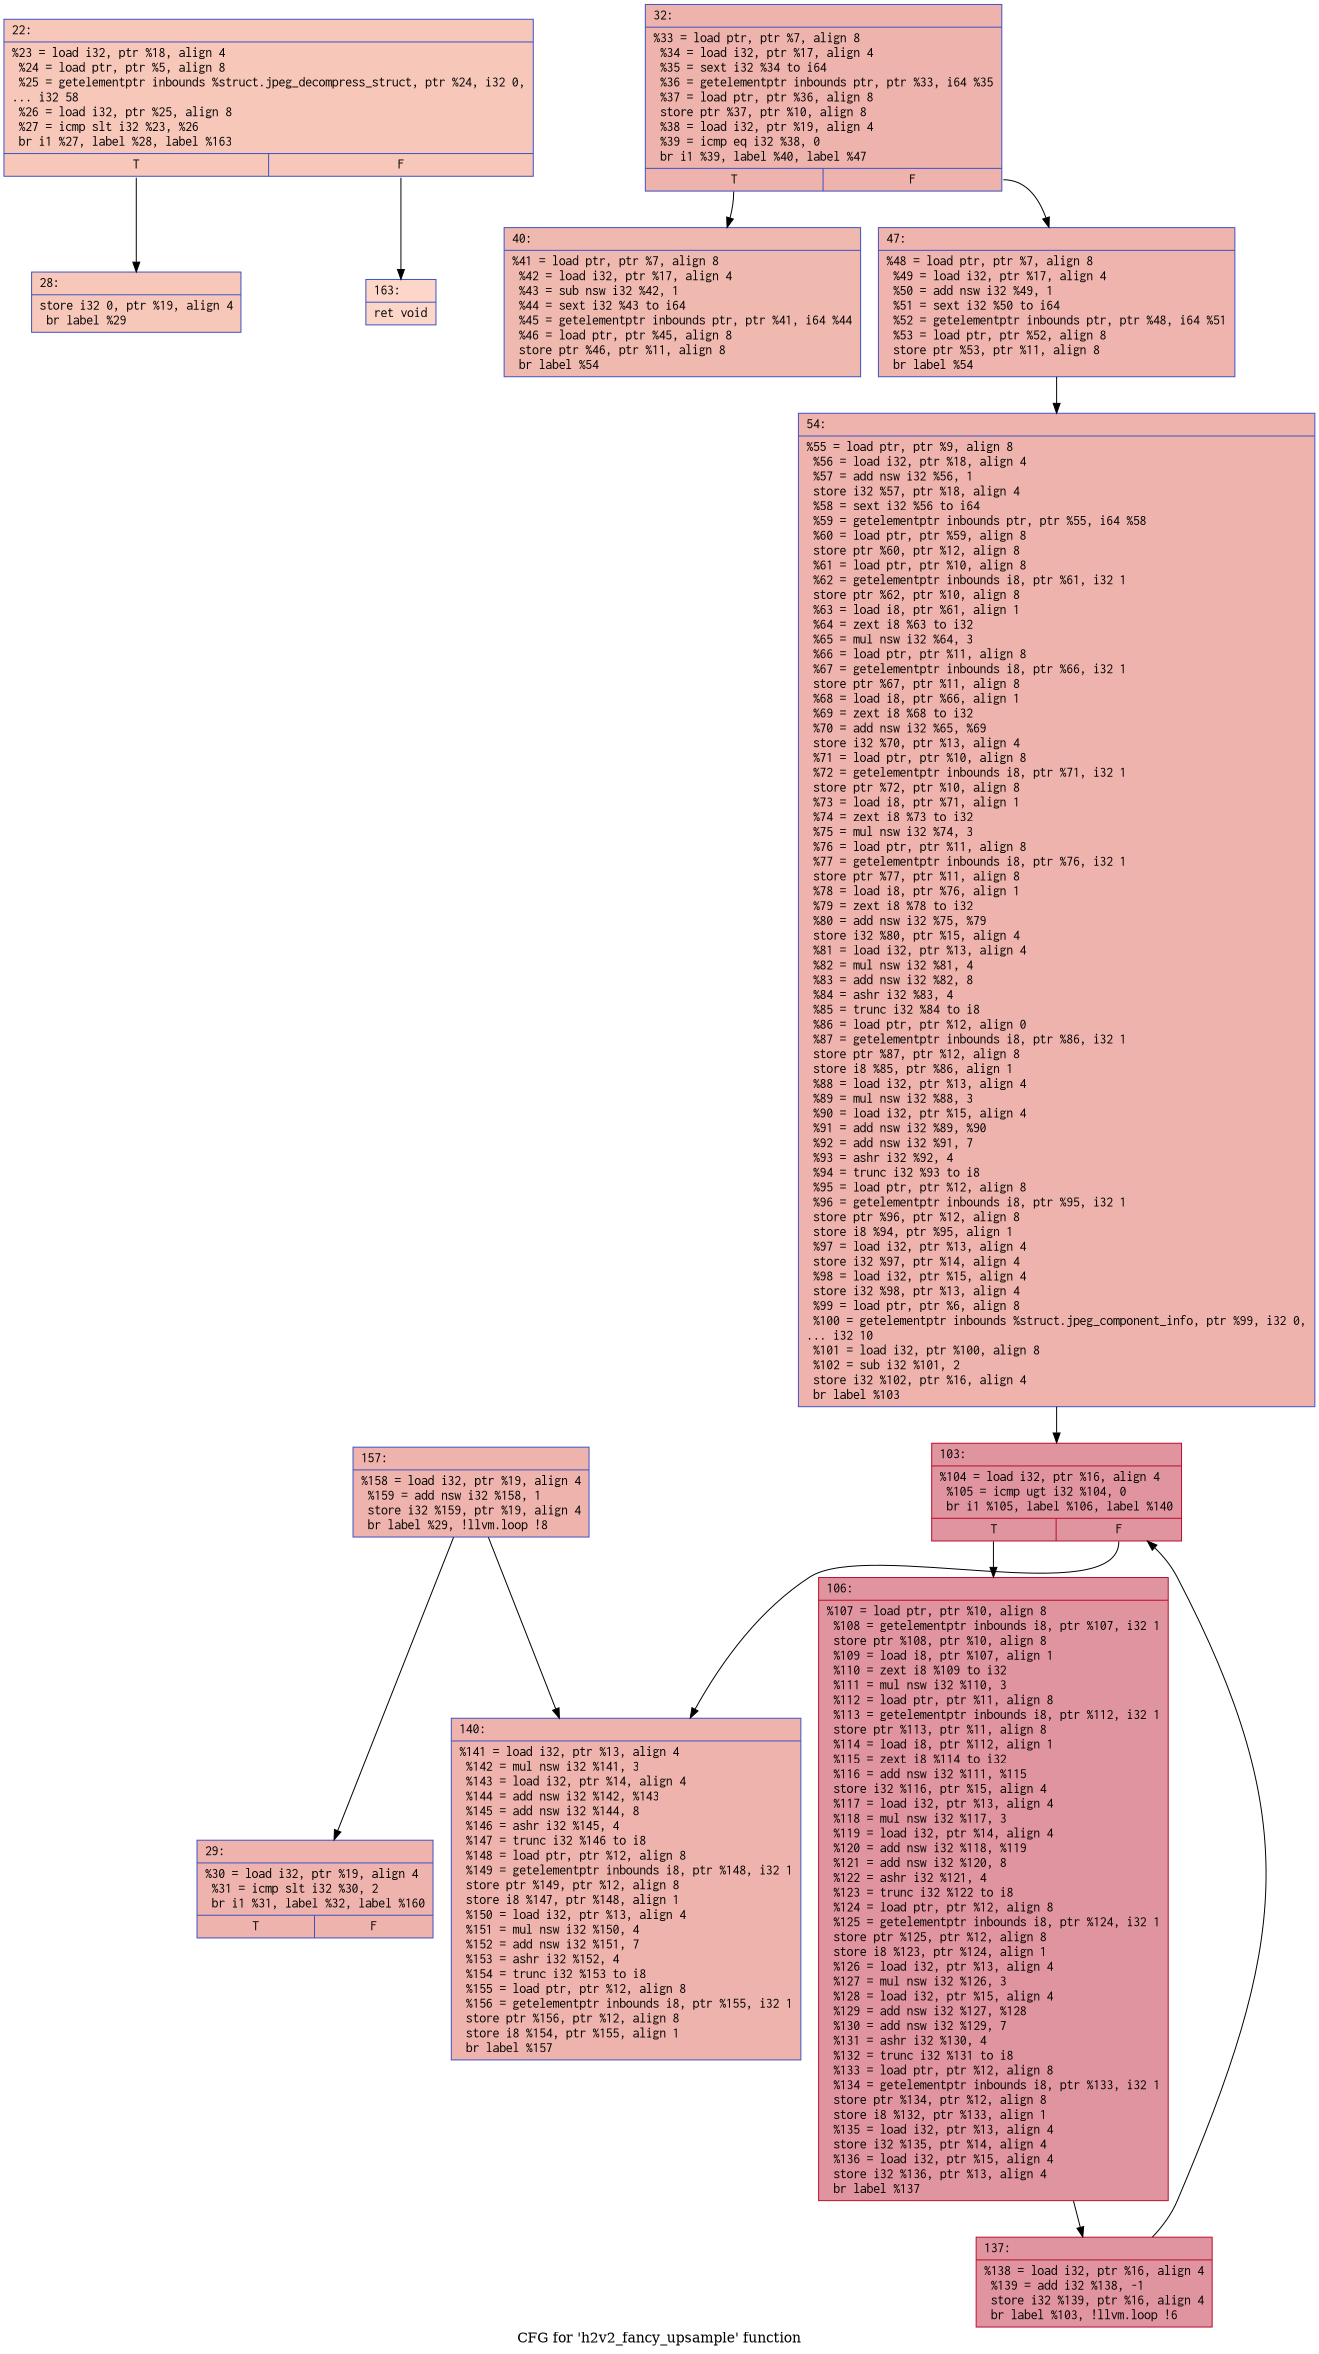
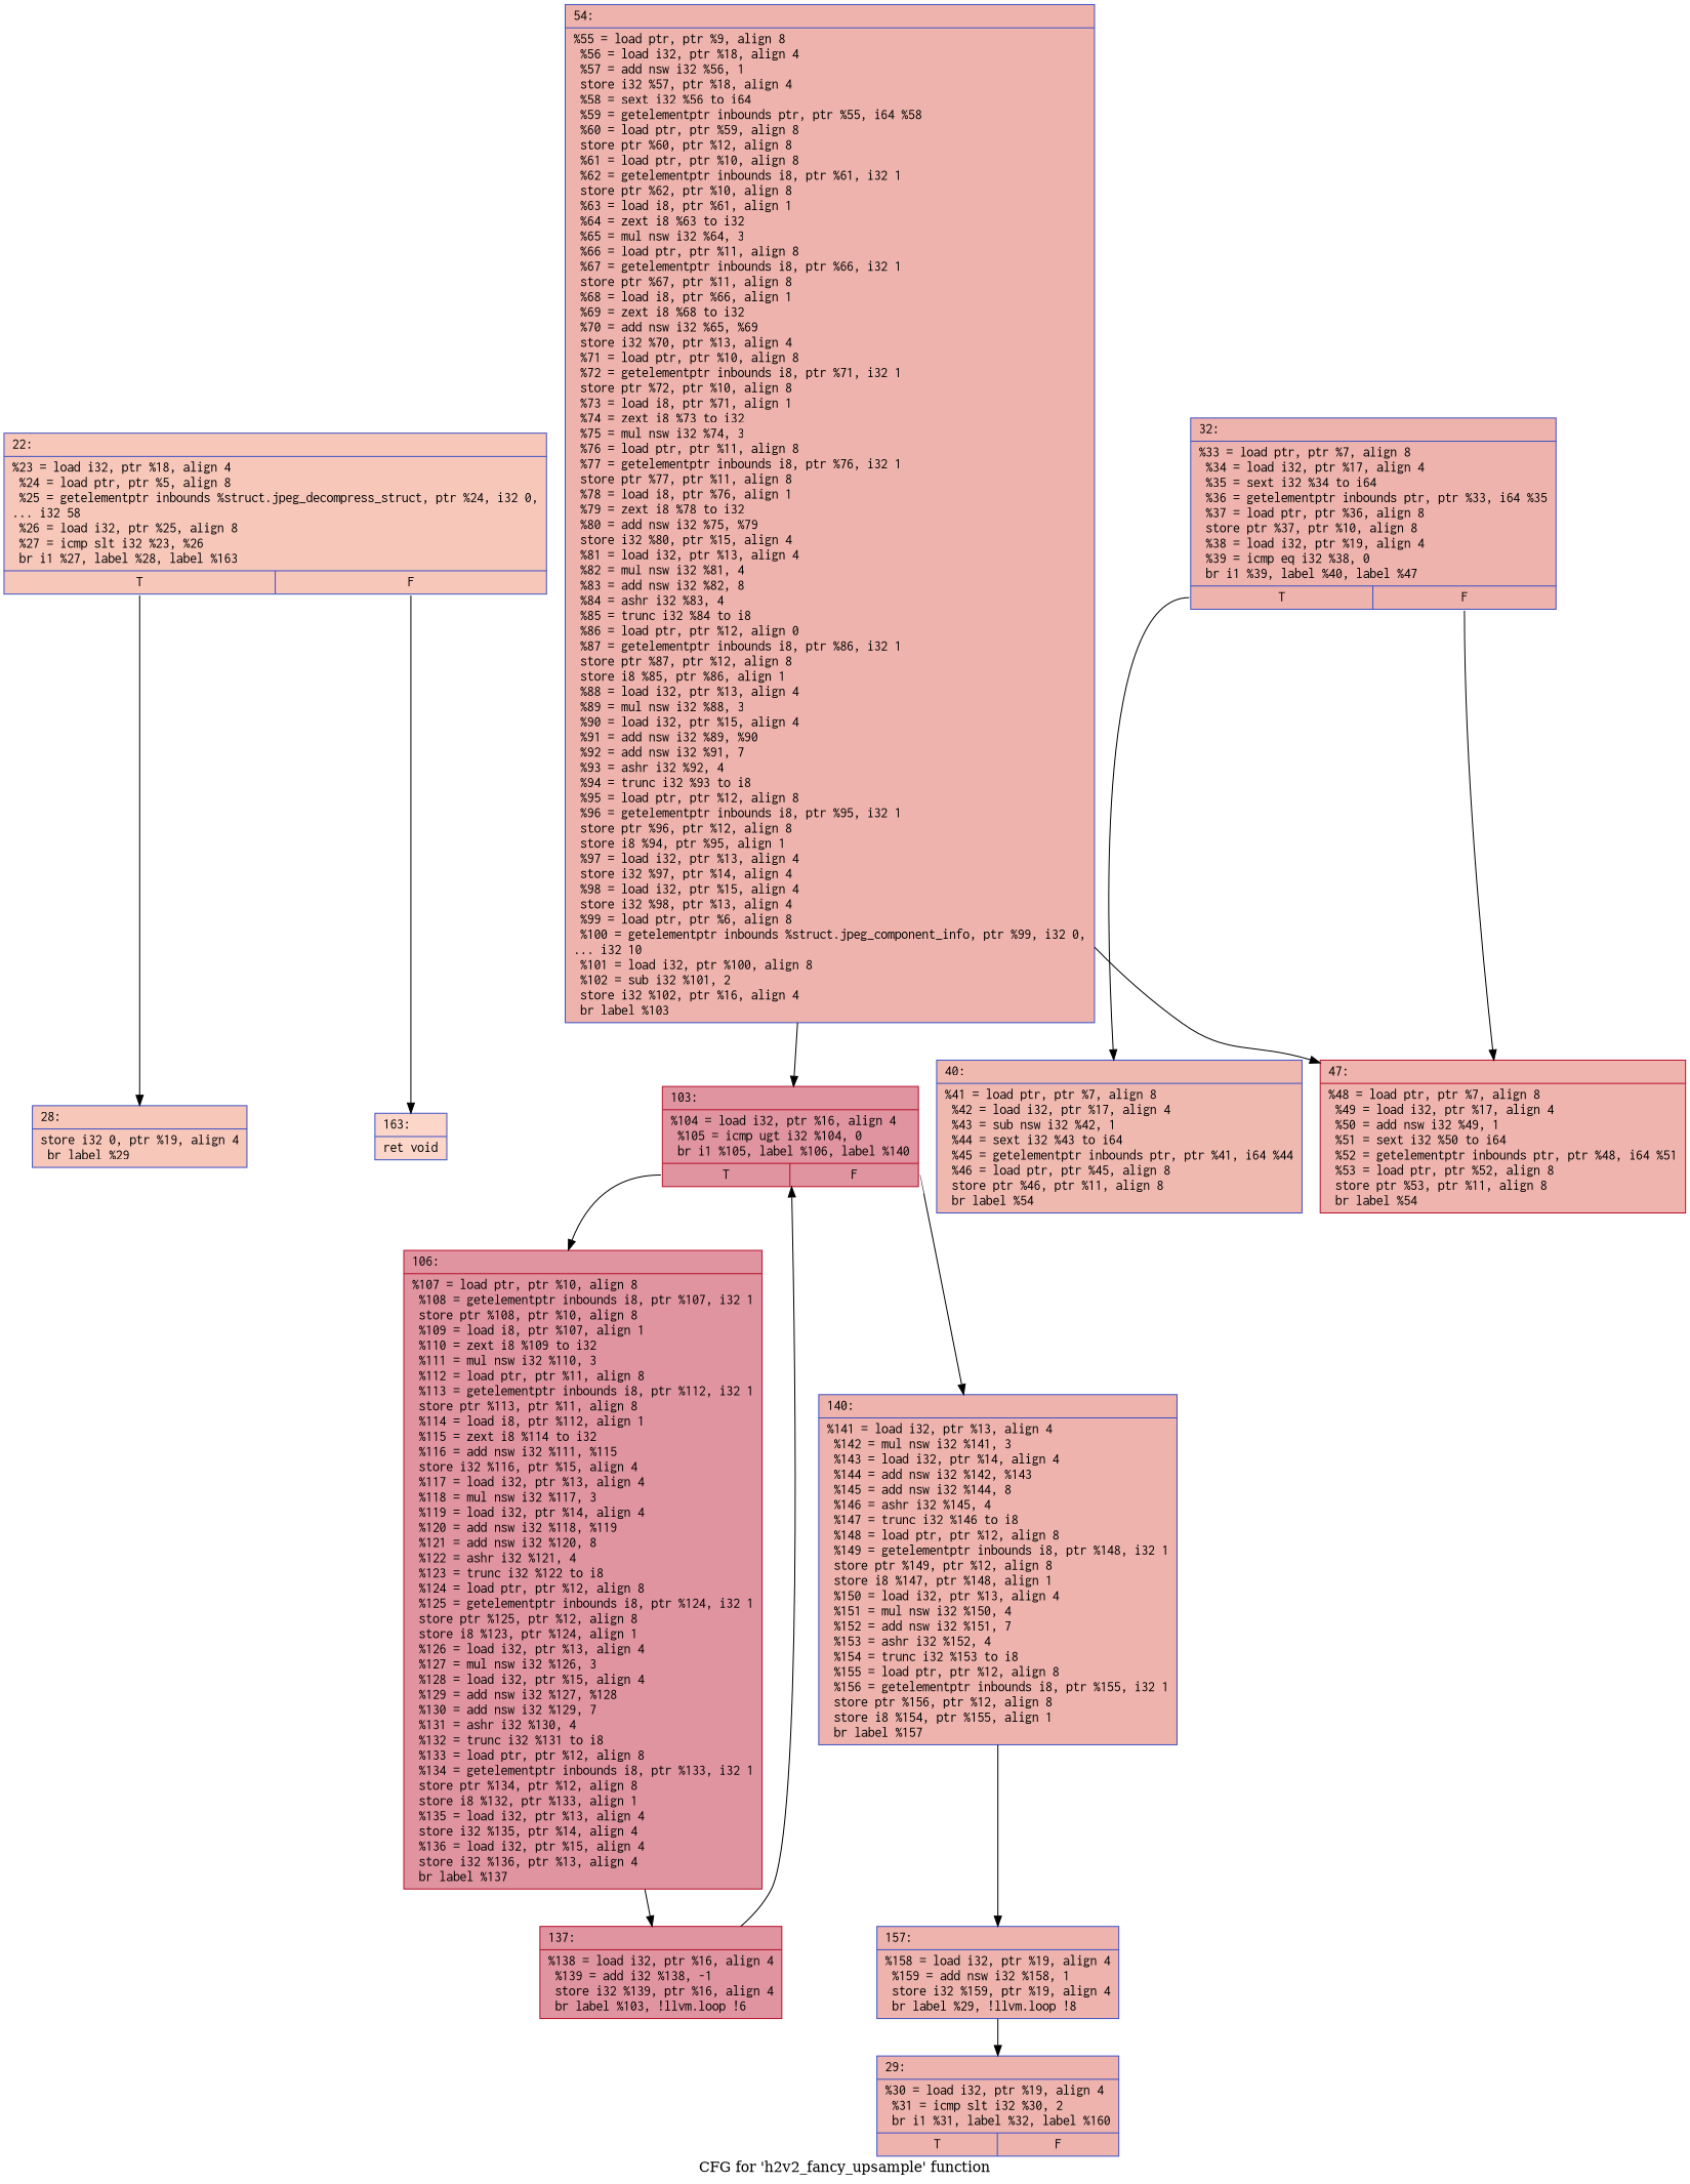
  digraph {
    label="CFG for 'h2v2_fancy_upsample' function"
    node [color="#3d50c3ff" fillcolor="#d6524470" fontname=Courier shape=record style=filled]
    n1 [fillcolor="#ec7f6370" label="{22:\l|  %23 = load i32, ptr %18, align 4\l  %24 = load ptr, ptr %5, align 8\l  %25 = getelementptr inbounds %struct.jpeg_decompress_struct, ptr %24, i32 0,\l... i32 58\l  %26 = load i32, ptr %25, align 8\l  %27 = icmp slt i32 %23, %26\l  br i1 %27, label %28, label %163\l|{<s0>T|<s1>F}}"]
    n2 [fillcolor="#ec7f6370" label="{28:\l|  store i32 0, ptr %19, align 4\l  br label %29\l}"]
    n3 [fillcolor="#f6a38570" label="{163:\l|  ret void\l}"]
    n4 [label="{29:\l|  %30 = load i32, ptr %19, align 4\l  %31 = icmp slt i32 %30, 2\l  br i1 %31, label %32, label %160\l|{<s0>T|<s1>F}}"]
    n5 [label="{32:\l|  %33 = load ptr, ptr %7, align 8\l  %34 = load i32, ptr %17, align 4\l  %35 = sext i32 %34 to i64\l  %36 = getelementptr inbounds ptr, ptr %33, i64 %35\l  %37 = load ptr, ptr %36, align 8\l  store ptr %37, ptr %10, align 8\l  %38 = load i32, ptr %19, align 4\l  %39 = icmp eq i32 %38, 0\l  br i1 %39, label %40, label %47\l|{<s0>T|<s1>F}}"]
    n6 [fillcolor="#de614d70" label="{40:\l|  %41 = load ptr, ptr %7, align 8\l  %42 = load i32, ptr %17, align 4\l  %43 = sub nsw i32 %42, 1\l  %44 = sext i32 %43 to i64\l  %45 = getelementptr inbounds ptr, ptr %41, i64 %44\l  %46 = load ptr, ptr %45, align 8\l  store ptr %46, ptr %11, align 8\l  br label %54\l}"]
-   n7 [fillcolor="#d8564670" label="{47:\l|  %48 = load ptr, ptr %7, align 8\l  %49 = load i32, ptr %17, align 4\l  %50 = add nsw i32 %49, 1\l  %51 = sext i32 %50 to i64\l  %52 = getelementptr inbounds ptr, ptr %48, i64 %51\l  %53 = load ptr, ptr %52, align 8\l  store ptr %53, ptr %11, align 8\l  br label %54\l}"]
+   n7 [color="#b70d28ff" fillcolor="#d8564670" label="{47:\l|  %48 = load ptr, ptr %7, align 8\l  %49 = load i32, ptr %17, align 4\l  %50 = add nsw i32 %49, 1\l  %51 = sext i32 %50 to i64\l  %52 = getelementptr inbounds ptr, ptr %48, i64 %51\l  %53 = load ptr, ptr %52, align 8\l  store ptr %53, ptr %11, align 8\l  br label %54\l}"]
    n8 [label="{54:\l|  %55 = load ptr, ptr %9, align 8\l  %56 = load i32, ptr %18, align 4\l  %57 = add nsw i32 %56, 1\l  store i32 %57, ptr %18, align 4\l  %58 = sext i32 %56 to i64\l  %59 = getelementptr inbounds ptr, ptr %55, i64 %58\l  %60 = load ptr, ptr %59, align 8\l  store ptr %60, ptr %12, align 8\l  %61 = load ptr, ptr %10, align 8\l  %62 = getelementptr inbounds i8, ptr %61, i32 1\l  store ptr %62, ptr %10, align 8\l  %63 = load i8, ptr %61, align 1\l  %64 = zext i8 %63 to i32\l  %65 = mul nsw i32 %64, 3\l  %66 = load ptr, ptr %11, align 8\l  %67 = getelementptr inbounds i8, ptr %66, i32 1\l  store ptr %67, ptr %11, align 8\l  %68 = load i8, ptr %66, align 1\l  %69 = zext i8 %68 to i32\l  %70 = add nsw i32 %65, %69\l  store i32 %70, ptr %13, align 4\l  %71 = load ptr, ptr %10, align 8\l  %72 = getelementptr inbounds i8, ptr %71, i32 1\l  store ptr %72, ptr %10, align 8\l  %73 = load i8, ptr %71, align 1\l  %74 = zext i8 %73 to i32\l  %75 = mul nsw i32 %74, 3\l  %76 = load ptr, ptr %11, align 8\l  %77 = getelementptr inbounds i8, ptr %76, i32 1\l  store ptr %77, ptr %11, align 8\l  %78 = load i8, ptr %76, align 1\l  %79 = zext i8 %78 to i32\l  %80 = add nsw i32 %75, %79\l  store i32 %80, ptr %15, align 4\l  %81 = load i32, ptr %13, align 4\l  %82 = mul nsw i32 %81, 4\l  %83 = add nsw i32 %82, 8\l  %84 = ashr i32 %83, 4\l  %85 = trunc i32 %84 to i8\l  %86 = load ptr, ptr %12, align 0\l  %87 = getelementptr inbounds i8, ptr %86, i32 1\l  store ptr %87, ptr %12, align 8\l  store i8 %85, ptr %86, align 1\l  %88 = load i32, ptr %13, align 4\l  %89 = mul nsw i32 %88, 3\l  %90 = load i32, ptr %15, align 4\l  %91 = add nsw i32 %89, %90\l  %92 = add nsw i32 %91, 7\l  %93 = ashr i32 %92, 4\l  %94 = trunc i32 %93 to i8\l  %95 = load ptr, ptr %12, align 8\l  %96 = getelementptr inbounds i8, ptr %95, i32 1\l  store ptr %96, ptr %12, align 8\l  store i8 %94, ptr %95, align 1\l  %97 = load i32, ptr %13, align 4\l  store i32 %97, ptr %14, align 4\l  %98 = load i32, ptr %15, align 4\l  store i32 %98, ptr %13, align 4\l  %99 = load ptr, ptr %6, align 8\l  %100 = getelementptr inbounds %struct.jpeg_component_info, ptr %99, i32 0,\l... i32 10\l  %101 = load i32, ptr %100, align 8\l  %102 = sub i32 %101, 2\l  store i32 %102, ptr %16, align 4\l  br label %103\l}"]
    n9 [color="#b70d28ff" fillcolor="#b70d2870" label="{103:\l|  %104 = load i32, ptr %16, align 4\l  %105 = icmp ugt i32 %104, 0\l  br i1 %105, label %106, label %140\l|{<s0>T|<s1>F}}"]
    n10 [color="#b70d28ff" fillcolor="#b70d2870" label="{106:\l|  %107 = load ptr, ptr %10, align 8\l  %108 = getelementptr inbounds i8, ptr %107, i32 1\l  store ptr %108, ptr %10, align 8\l  %109 = load i8, ptr %107, align 1\l  %110 = zext i8 %109 to i32\l  %111 = mul nsw i32 %110, 3\l  %112 = load ptr, ptr %11, align 8\l  %113 = getelementptr inbounds i8, ptr %112, i32 1\l  store ptr %113, ptr %11, align 8\l  %114 = load i8, ptr %112, align 1\l  %115 = zext i8 %114 to i32\l  %116 = add nsw i32 %111, %115\l  store i32 %116, ptr %15, align 4\l  %117 = load i32, ptr %13, align 4\l  %118 = mul nsw i32 %117, 3\l  %119 = load i32, ptr %14, align 4\l  %120 = add nsw i32 %118, %119\l  %121 = add nsw i32 %120, 8\l  %122 = ashr i32 %121, 4\l  %123 = trunc i32 %122 to i8\l  %124 = load ptr, ptr %12, align 8\l  %125 = getelementptr inbounds i8, ptr %124, i32 1\l  store ptr %125, ptr %12, align 8\l  store i8 %123, ptr %124, align 1\l  %126 = load i32, ptr %13, align 4\l  %127 = mul nsw i32 %126, 3\l  %128 = load i32, ptr %15, align 4\l  %129 = add nsw i32 %127, %128\l  %130 = add nsw i32 %129, 7\l  %131 = ashr i32 %130, 4\l  %132 = trunc i32 %131 to i8\l  %133 = load ptr, ptr %12, align 8\l  %134 = getelementptr inbounds i8, ptr %133, i32 1\l  store ptr %134, ptr %12, align 8\l  store i8 %132, ptr %133, align 1\l  %135 = load i32, ptr %13, align 4\l  store i32 %135, ptr %14, align 4\l  %136 = load i32, ptr %15, align 4\l  store i32 %136, ptr %13, align 4\l  br label %137\l}"]
    n11 [label="{140:\l|  %141 = load i32, ptr %13, align 4\l  %142 = mul nsw i32 %141, 3\l  %143 = load i32, ptr %14, align 4\l  %144 = add nsw i32 %142, %143\l  %145 = add nsw i32 %144, 8\l  %146 = ashr i32 %145, 4\l  %147 = trunc i32 %146 to i8\l  %148 = load ptr, ptr %12, align 8\l  %149 = getelementptr inbounds i8, ptr %148, i32 1\l  store ptr %149, ptr %12, align 8\l  store i8 %147, ptr %148, align 1\l  %150 = load i32, ptr %13, align 4\l  %151 = mul nsw i32 %150, 4\l  %152 = add nsw i32 %151, 7\l  %153 = ashr i32 %152, 4\l  %154 = trunc i32 %153 to i8\l  %155 = load ptr, ptr %12, align 8\l  %156 = getelementptr inbounds i8, ptr %155, i32 1\l  store ptr %156, ptr %12, align 8\l  store i8 %154, ptr %155, align 1\l  br label %157\l}"]
    n12 [color="#b70d28ff" fillcolor="#b70d2870" label="{137:\l|  %138 = load i32, ptr %16, align 4\l  %139 = add i32 %138, -1\l  store i32 %139, ptr %16, align 4\l  br label %103, !llvm.loop !6\l}"]
    n13 [label="{157:\l|  %158 = load i32, ptr %19, align 4\l  %159 = add nsw i32 %158, 1\l  store i32 %159, ptr %19, align 4\l  br label %29, !llvm.loop !8\l}"]
    n1 -> n2 [tailport=s0]
    n1 -> n3 [tailport=s1]
    n5 -> n6 [tailport=s0]
    n5 -> n7 [tailport=s1]
-   n7 -> n8
+   n8 -> n7
    n8 -> n9
    n9 -> n10 [tailport=s0]
    n9 -> n11 [tailport=s1]
    n10 -> n12
-   n13 -> n11
+   n11 -> n13
    n12 -> n9
    n13 -> n4
  }
